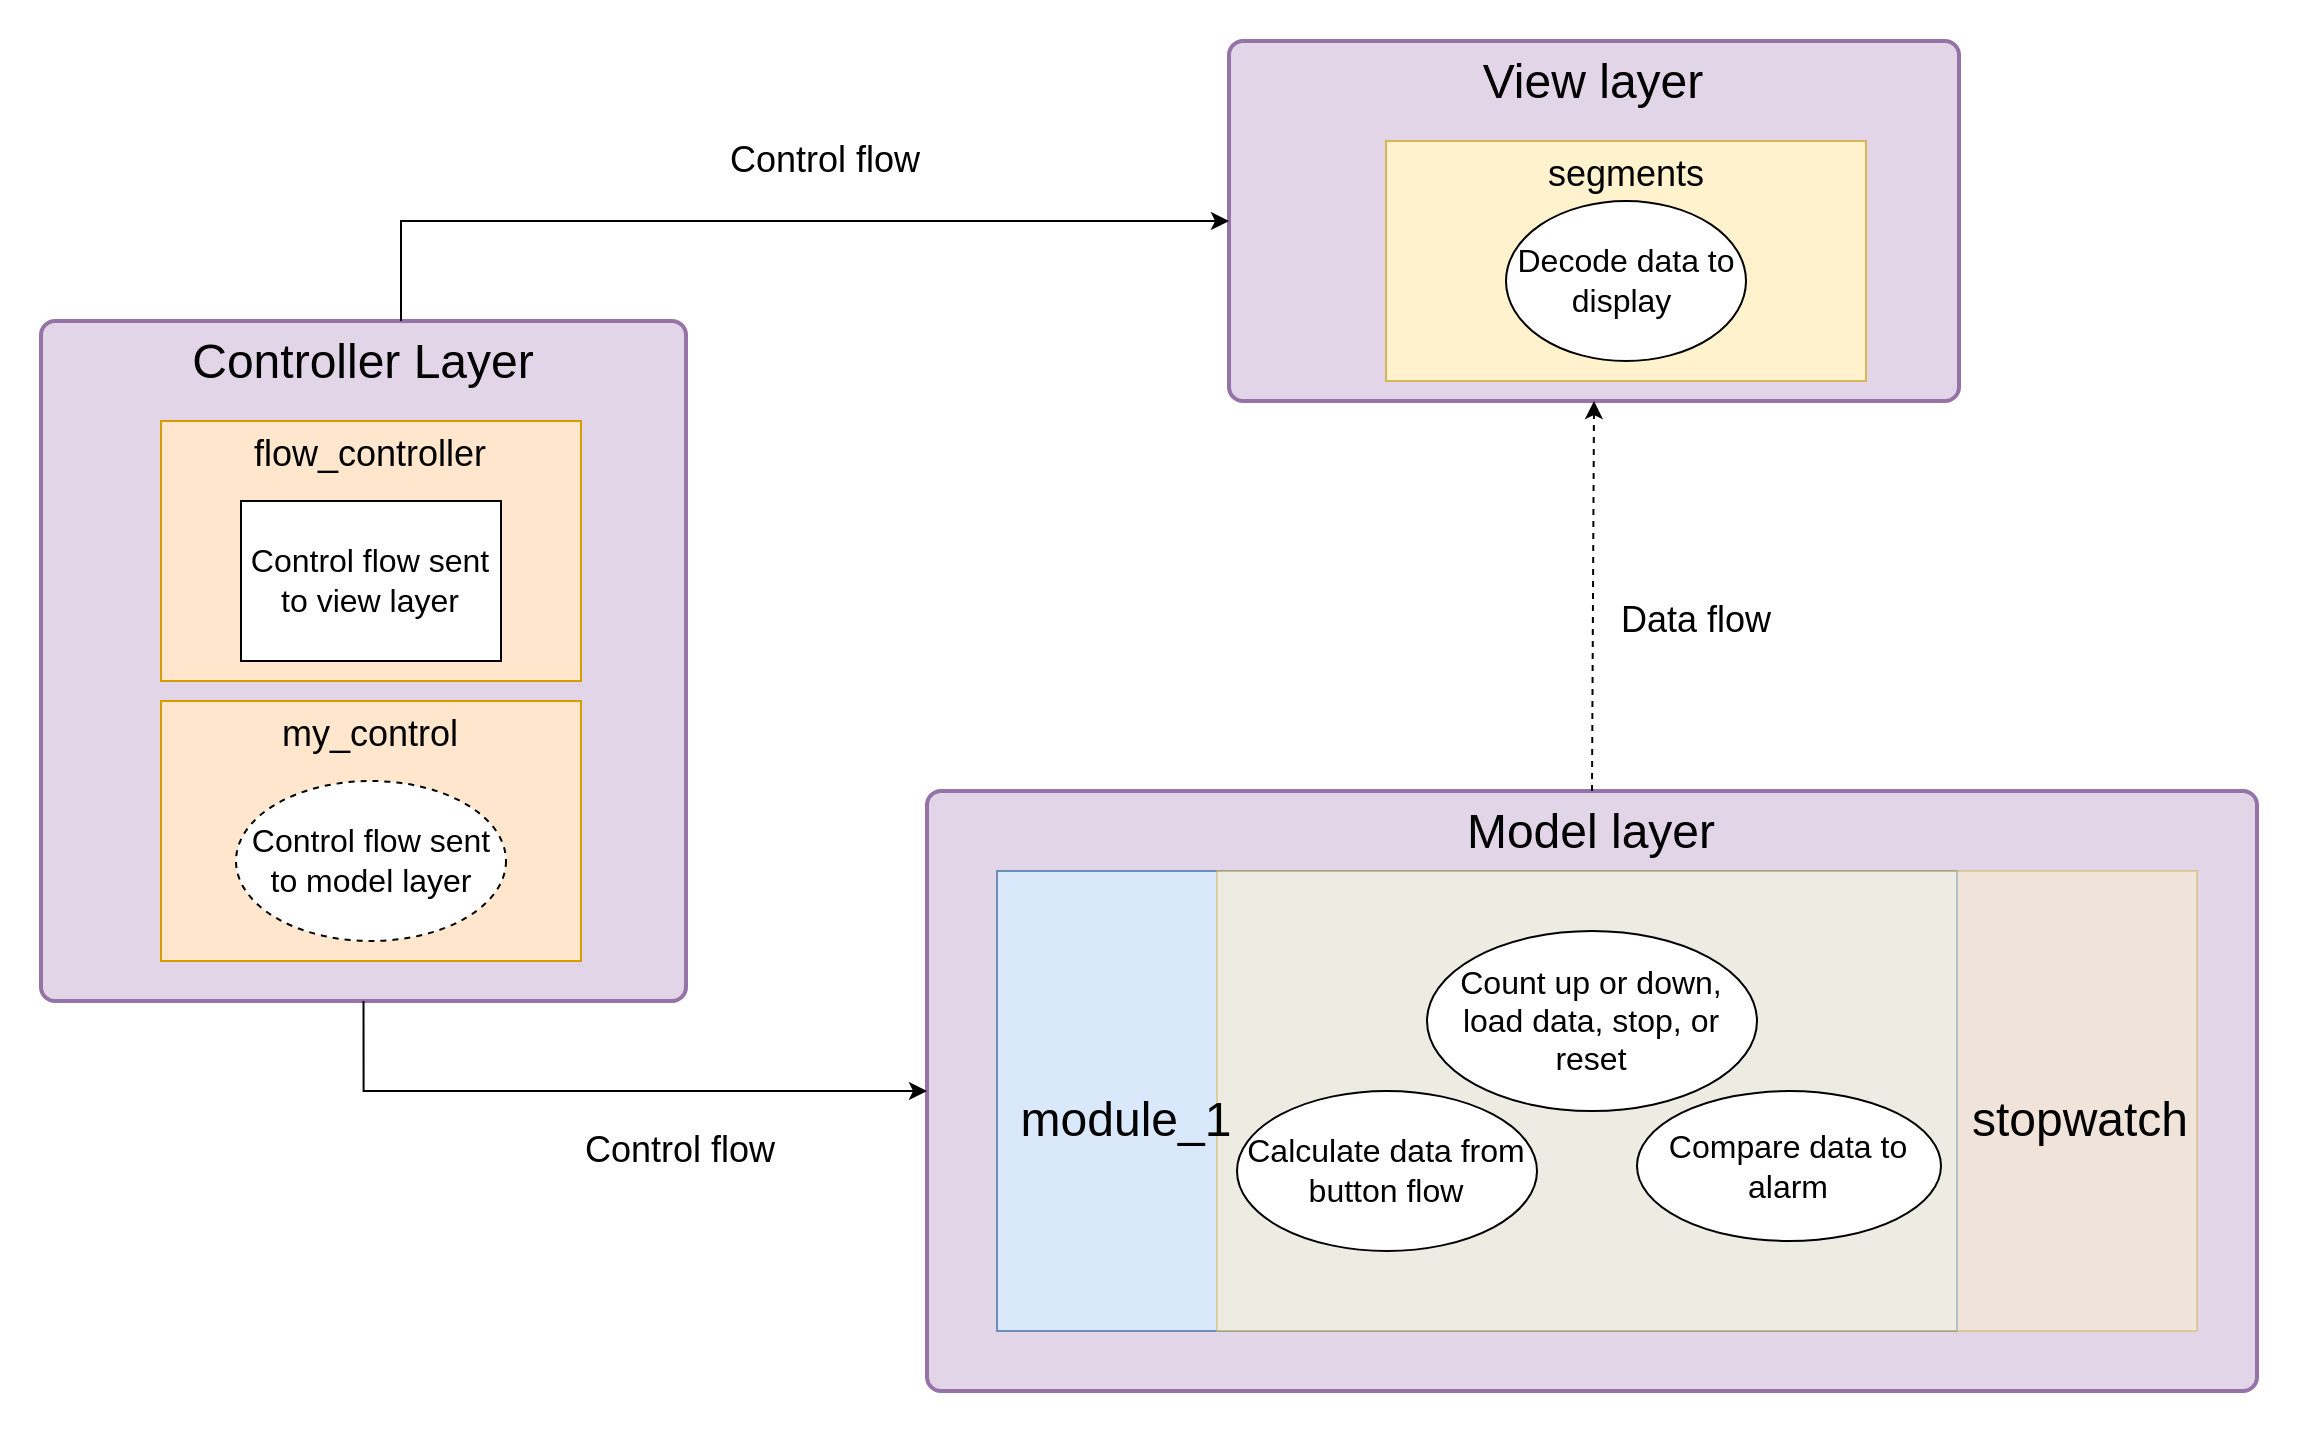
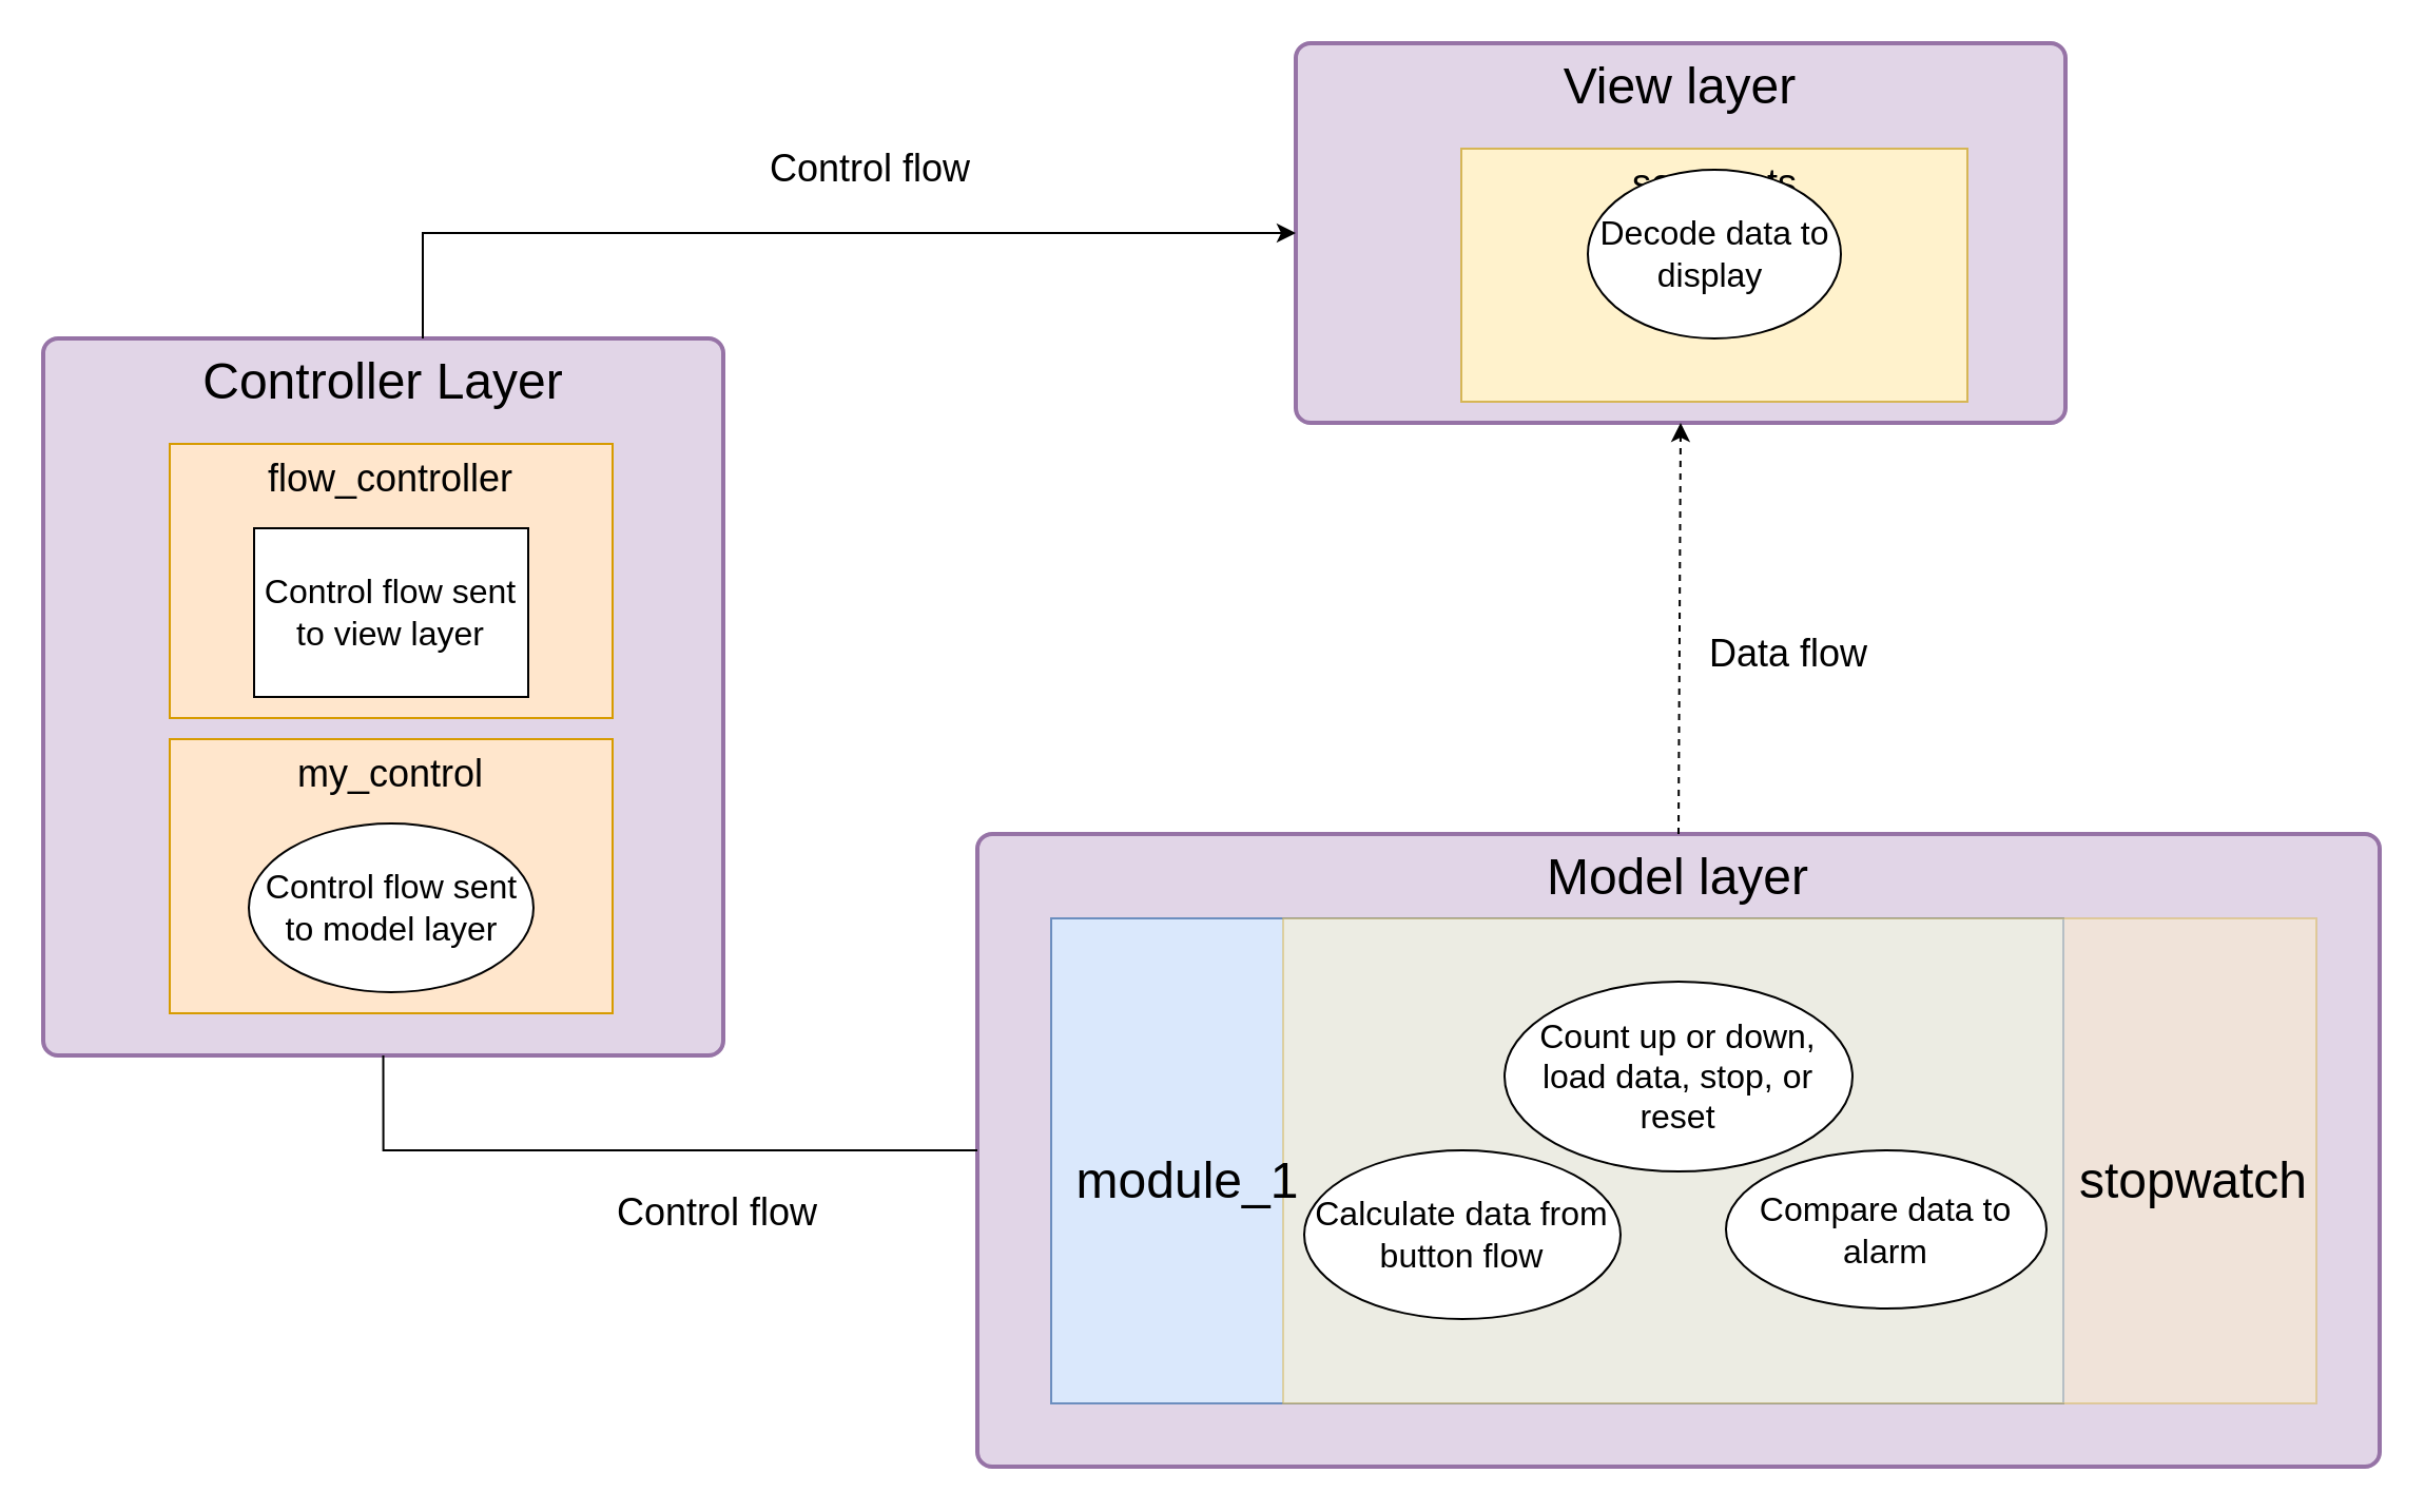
  <mxCell id="0" />
  <mxCell id="1" parent="0" />
  <mxCell id="2" value="&lt;font style=&quot;font-size: 24px;&quot;&gt;Controller Layer&lt;/font&gt;" style="rounded=1;whiteSpace=wrap;html=1;absoluteArcSize=1;arcSize=14;strokeWidth=2;horizontal=1;verticalAlign=top;fillColor=#e1d5e7;strokeColor=#9673a6;" parent="1" vertex="1"><mxGeometry x="20" y="160" width="322.5" height="340" as="geometry" /></mxCell>
  <mxCell id="3" value="&lt;font style=&quot;font-size: 24px;&quot;&gt;Model layer&lt;/font&gt;" style="rounded=1;whiteSpace=wrap;html=1;absoluteArcSize=1;arcSize=14;strokeWidth=2;verticalAlign=top;fillColor=#e1d5e7;strokeColor=#9673a6;" parent="1" vertex="1"><mxGeometry x="463" y="395" width="665" height="300" as="geometry" /></mxCell>
  <mxCell id="4" value="&lt;font style=&quot;font-size: 24px;&quot;&gt;View layer&lt;/font&gt;" style="rounded=1;whiteSpace=wrap;html=1;absoluteArcSize=1;arcSize=14;strokeWidth=2;verticalAlign=top;fillColor=#e1d5e7;strokeColor=#9673a6;" parent="1" vertex="1"><mxGeometry x="614" y="20" width="365" height="180" as="geometry" /></mxCell>
  <mxCell id="5" value="" style="group" parent="1" vertex="1" connectable="0"><mxGeometry x="80" y="350" width="210" height="130" as="geometry" /></mxCell>
  <mxCell id="6" value="&lt;font style=&quot;font-size: 18px;&quot;&gt;my_control&lt;/font&gt;" style="rounded=0;whiteSpace=wrap;html=1;verticalAlign=top;fillColor=#ffe6cc;strokeColor=#d79b00;" parent="5" vertex="1"><mxGeometry width="210" height="130" as="geometry" /></mxCell>
- <mxCell id="7" value="&lt;font style=&quot;font-size: 16px;&quot;&gt;Control flow sent to model layer&lt;/font&gt;" style="ellipse;whiteSpace=wrap;html=1;dashed=1;" parent="5" vertex="1"><mxGeometry x="37.5" y="40" width="135" height="80" as="geometry" /></mxCell>
+ <mxCell id="7" value="&lt;font style=&quot;font-size: 16px;&quot;&gt;Control flow sent to model layer&lt;/font&gt;" style="ellipse;whiteSpace=wrap;html=1;" parent="5" vertex="1"><mxGeometry x="37.5" y="40" width="135" height="80" as="geometry" /></mxCell>
  <mxCell id="8" value="" style="group" parent="1" vertex="1" connectable="0"><mxGeometry x="80" y="210" width="210" height="130" as="geometry" /></mxCell>
  <mxCell id="9" value="&lt;span style=&quot;font-size: 18px;&quot;&gt;flow_controller&lt;/span&gt;" style="rounded=0;whiteSpace=wrap;html=1;verticalAlign=top;fillColor=#ffe6cc;strokeColor=#d79b00;" parent="8" vertex="1"><mxGeometry width="210" height="130" as="geometry" /></mxCell>
  <mxCell id="10" value="&lt;font style=&quot;font-size: 16px;&quot;&gt;Control flow sent to view layer&lt;/font&gt;" style="whiteSpace=wrap;html=1;rounded=0;" parent="8" vertex="1"><mxGeometry x="40" y="40" width="130" height="80" as="geometry" /></mxCell>
  <mxCell id="11" value="" style="group" parent="1" vertex="1" connectable="0"><mxGeometry x="518" y="435" width="580" height="230" as="geometry" /></mxCell>
  <mxCell id="12" value="" style="rounded=0;whiteSpace=wrap;html=1;fillColor=#dae8fc;strokeColor=#6c8ebf;" parent="11" vertex="1"><mxGeometry x="-20" width="480" height="230" as="geometry" /></mxCell>
  <mxCell id="13" value="" style="rounded=0;whiteSpace=wrap;html=1;fillColor=#fff2cc;strokeColor=#d6b656;opacity=50;" parent="11" vertex="1"><mxGeometry x="90" width="490" height="230" as="geometry" /></mxCell>
  <mxCell id="14" value="&lt;font style=&quot;font-size: 16px;&quot;&gt;Count up or down, load data, stop, or reset&lt;/font&gt;" style="ellipse;whiteSpace=wrap;html=1;fillColor=default;" parent="11" vertex="1"><mxGeometry x="195" y="30" width="165" height="90" as="geometry" /></mxCell>
  <mxCell id="15" value="&lt;font style=&quot;font-size: 16px;&quot;&gt;Calculate data from button flow&lt;/font&gt;" style="ellipse;whiteSpace=wrap;html=1;" parent="11" vertex="1"><mxGeometry x="100" y="110" width="150" height="80" as="geometry" /></mxCell>
  <mxCell id="16" value="&lt;font style=&quot;font-size: 16px;&quot;&gt;Compare data to alarm&lt;/font&gt;" style="ellipse;whiteSpace=wrap;html=1;" parent="11" vertex="1"><mxGeometry x="300" y="110" width="152" height="75" as="geometry" /></mxCell>
  <mxCell id="17" value="&lt;font style=&quot;font-size: 24px;&quot;&gt;module_1&lt;/font&gt;" style="text;html=1;strokeColor=none;fillColor=none;align=center;verticalAlign=middle;whiteSpace=wrap;rounded=0;" parent="11" vertex="1"><mxGeometry x="-10" y="95" width="110" height="60" as="geometry" /></mxCell>
  <mxCell id="18" value="&lt;font style=&quot;font-size: 24px;&quot;&gt;stopwatch&lt;/font&gt;" style="text;html=1;strokeColor=none;fillColor=none;align=center;verticalAlign=middle;whiteSpace=wrap;rounded=0;" parent="11" vertex="1"><mxGeometry x="452" y="95" width="140" height="60" as="geometry" /></mxCell>
  <mxCell id="19" value="&lt;font style=&quot;font-size: 18px;&quot;&gt;segments&lt;/font&gt;" style="rounded=0;whiteSpace=wrap;html=1;verticalAlign=top;fillColor=#fff2cc;strokeColor=#d6b656;" parent="1" vertex="1"><mxGeometry x="692.5" y="70" width="240" height="120" as="geometry" /></mxCell>
- <mxCell id="20" value="&lt;font style=&quot;font-size: 16px;&quot;&gt;Decode data to display&amp;nbsp;&lt;/font&gt;" style="ellipse;whiteSpace=wrap;html=1;" parent="1" vertex="1"><mxGeometry x="752.5" y="100" width="120" height="80" as="geometry" /></mxCell>
+ <mxCell id="20" value="&lt;font style=&quot;font-size: 16px;&quot;&gt;Decode data to display&amp;nbsp;&lt;/font&gt;" style="ellipse;whiteSpace=wrap;html=1;" parent="1" vertex="1"><mxGeometry x="752.5" y="80" width="120" height="80" as="geometry" /></mxCell>
  <mxCell id="21" value="" style="endArrow=classic;html=1;rounded=0;edgeStyle=orthogonalEdgeStyle;entryX=0;entryY=0.5;entryDx=0;entryDy=0;" parent="1" target="4" edge="1"><mxGeometry width="50" height="50" relative="1" as="geometry"><mxPoint x="200" y="160" as="sourcePoint" /><mxPoint x="580" y="100" as="targetPoint" /><Array as="points"><mxPoint x="200" y="110" /></Array></mxGeometry></mxCell>
- <mxCell id="22" value="" style="endArrow=classic;html=1;rounded=0;exitX=0.5;exitY=1;exitDx=0;exitDy=0;entryX=0;entryY=0.5;entryDx=0;entryDy=0;edgeStyle=orthogonalEdgeStyle;" parent="1" source="2" target="3" edge="1"><mxGeometry width="50" height="50" relative="1" as="geometry"><mxPoint x="520" y="300" as="sourcePoint" /><mxPoint x="570" y="250" as="targetPoint" /></mxGeometry></mxCell>
+ <mxCell id="22" value="" style="endArrow=none;html=1;rounded=0;exitX=0.5;exitY=1;exitDx=0;exitDy=0;entryX=0;entryY=0.5;entryDx=0;entryDy=0;edgeStyle=orthogonalEdgeStyle;" parent="1" source="2" target="3" edge="1"><mxGeometry width="50" height="50" relative="1" as="geometry"><mxPoint x="520" y="300" as="sourcePoint" /><mxPoint x="570" y="250" as="targetPoint" /></mxGeometry></mxCell>
  <mxCell id="23" value="" style="endArrow=classic;html=1;rounded=0;entryX=0.5;entryY=1;entryDx=0;entryDy=0;exitX=0.5;exitY=0;exitDx=0;exitDy=0;dashed=1;" parent="1" source="3" target="4" edge="1"><mxGeometry width="50" height="50" relative="1" as="geometry"><mxPoint x="813" y="390" as="sourcePoint" /><mxPoint x="520" y="320" as="targetPoint" /></mxGeometry></mxCell>
  <mxCell id="24" value="&lt;font style=&quot;font-size: 18px;&quot;&gt;Data flow&lt;/font&gt;" style="text;html=1;strokeColor=none;fillColor=none;align=center;verticalAlign=middle;whiteSpace=wrap;rounded=0;rotation=0;" parent="1" vertex="1"><mxGeometry x="793" y="280" width="110" height="60" as="geometry" /></mxCell>
  <mxCell id="25" value="&lt;font style=&quot;font-size: 18px;&quot;&gt;Control flow&lt;/font&gt;" style="text;html=1;strokeColor=none;fillColor=none;align=center;verticalAlign=middle;whiteSpace=wrap;rounded=0;" parent="1" vertex="1"><mxGeometry x="270" y="550" width="140" height="50" as="geometry" /></mxCell>
  <mxCell id="26" value="&lt;font style=&quot;font-size: 18px;&quot;&gt;Control flow&lt;/font&gt;" style="text;html=1;strokeColor=none;fillColor=none;align=center;verticalAlign=middle;whiteSpace=wrap;rounded=0;" parent="1" vertex="1"><mxGeometry x="360" y="60" width="105" height="40" as="geometry" /></mxCell>
